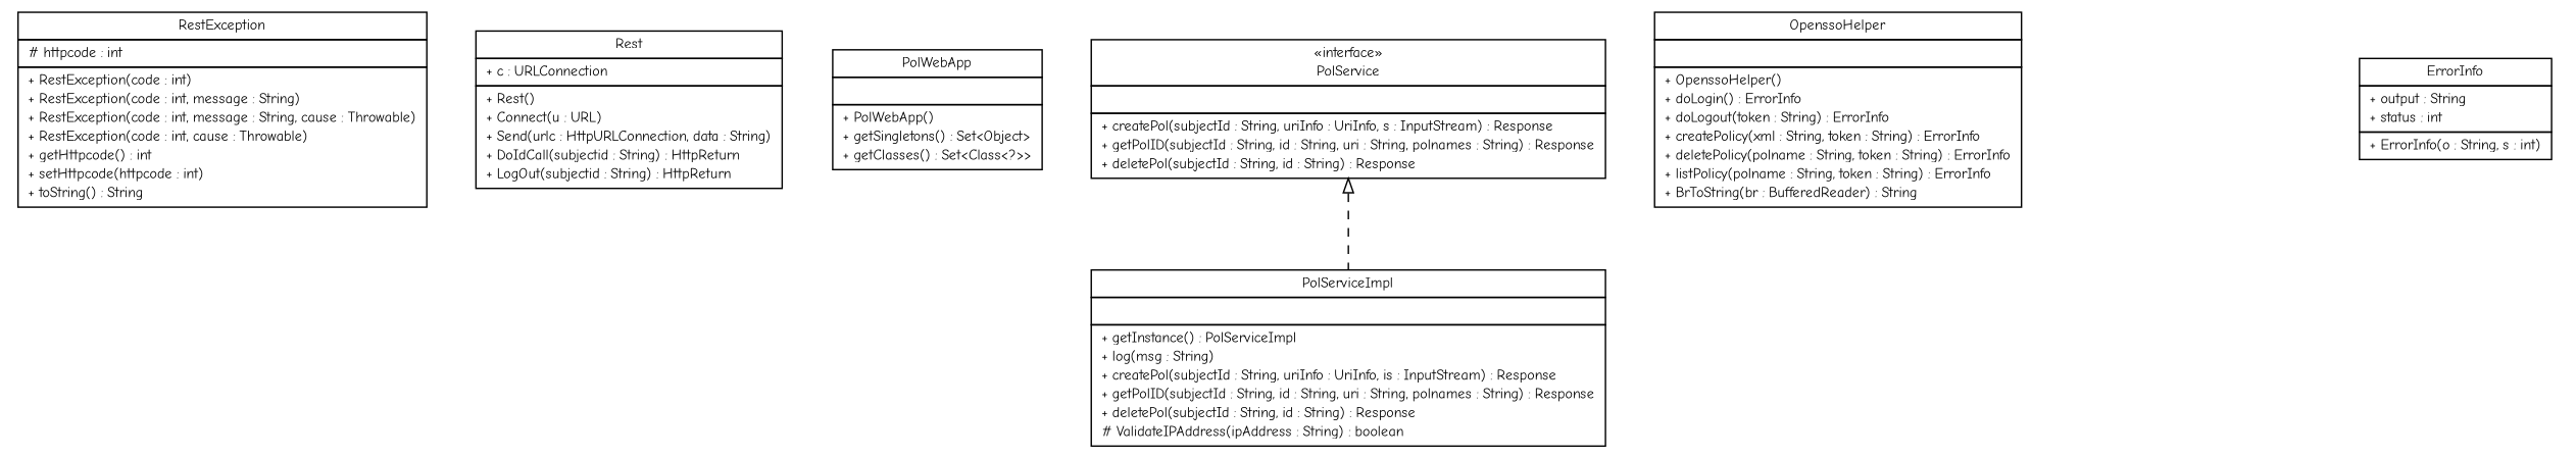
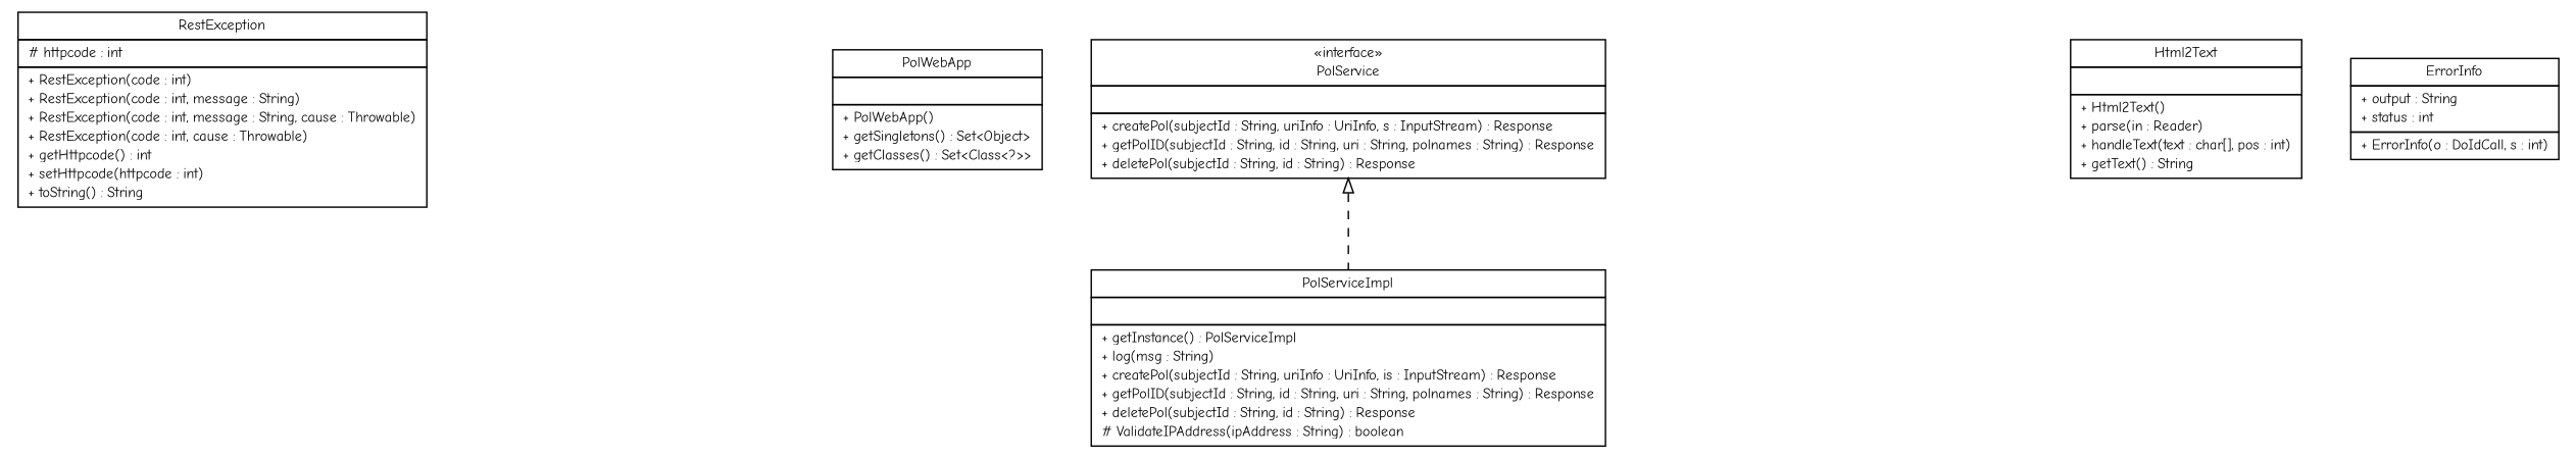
  digraph {
    fontname="Comic Neue"
    node [fontcolor=black fontname="Comic Neue" fontsize=10.0 shape=plaintext]
    n1 [label=<<table border="0" cellborder="1" cellspacing="0" cellpadding="2" port="p" href="./RestException.html"> 		<tr><td><table border="0" cellspacing="0" cellpadding="1"> 			<tr><td> RestException </td></tr> 		</table></td></tr> 		<tr><td><table border="0" cellspacing="0" cellpadding="1"> 			<tr><td align="left"> # httpcode : int </td></tr> 		</table></td></tr> 		<tr><td><table border="0" cellspacing="0" cellpadding="1"> 			<tr><td align="left"> + RestException(code : int) </td></tr> 			<tr><td align="left"> + RestException(code : int, message : String) </td></tr> 			<tr><td align="left"> + RestException(code : int, message : String, cause : Throwable) </td></tr> 			<tr><td align="left"> + RestException(code : int, cause : Throwable) </td></tr> 			<tr><td align="left"> + getHttpcode() : int </td></tr> 			<tr><td align="left"> + setHttpcode(httpcode : int) </td></tr> 			<tr><td align="left"> + toString() : String </td></tr> 		</table></td></tr> 		</table>>]
-   n2 [label=<<table border="0" cellborder="1" cellspacing="0" cellpadding="2" port="p" href="./Rest.html"> 		<tr><td><table border="0" cellspacing="0" cellpadding="1"> 			<tr><td> Rest </td></tr> 		</table></td></tr> 		<tr><td><table border="0" cellspacing="0" cellpadding="1"> 			<tr><td align="left"> + c : URLConnection </td></tr> 		</table></td></tr> 		<tr><td><table border="0" cellspacing="0" cellpadding="1"> 			<tr><td align="left"> + Rest() </td></tr> 			<tr><td align="left"> + Connect(u : URL) </td></tr> 			<tr><td align="left"> + Send(urlc : HttpURLConnection, data : String) </td></tr> 			<tr><td align="left"> + DoIdCall(subjectid : String) : HttpReturn </td></tr> 			<tr><td align="left"> + LogOut(subjectid : String) : HttpReturn </td></tr> 		</table></td></tr> 		</table>>]
    n3 [label=<<table border="0" cellborder="1" cellspacing="0" cellpadding="2" port="p" href="./PolWebApp.html"> 		<tr><td><table border="0" cellspacing="0" cellpadding="1"> 			<tr><td> PolWebApp </td></tr> 		</table></td></tr> 		<tr><td><table border="0" cellspacing="0" cellpadding="1"> 			<tr><td align="left">  </td></tr> 		</table></td></tr> 		<tr><td><table border="0" cellspacing="0" cellpadding="1"> 			<tr><td align="left"> + PolWebApp() </td></tr> 			<tr><td align="left"> + getSingletons() : Set&lt;Object&gt; </td></tr> 			<tr><td align="left"> + getClasses() : Set&lt;Class&lt;?&gt;&gt; </td></tr> 		</table></td></tr> 		</table>>]
    n4 [label=<<table border="0" cellborder="1" cellspacing="0" cellpadding="2" port="p" href="./PolServiceImpl.html"> 		<tr><td><table border="0" cellspacing="0" cellpadding="1"> 			<tr><td> PolServiceImpl </td></tr> 		</table></td></tr> 		<tr><td><table border="0" cellspacing="0" cellpadding="1"> 			<tr><td align="left">  </td></tr> 		</table></td></tr> 		<tr><td><table border="0" cellspacing="0" cellpadding="1"> 			<tr><td align="left"> + getInstance() : PolServiceImpl </td></tr> 			<tr><td align="left"> + log(msg : String) </td></tr> 			<tr><td align="left"> + createPol(subjectId : String, uriInfo : UriInfo, is : InputStream) : Response </td></tr> 			<tr><td align="left"> + getPolID(subjectId : String, id : String, uri : String, polnames : String) : Response </td></tr> 			<tr><td align="left"> + deletePol(subjectId : String, id : String) : Response </td></tr> 			<tr><td align="left"> # ValidateIPAddress(ipAddress : String) : boolean </td></tr> 		</table></td></tr> 		</table>>]
    n5 [label=<<table border="0" cellborder="1" cellspacing="0" cellpadding="2" port="p" href="./PolService.html"> 		<tr><td><table border="0" cellspacing="0" cellpadding="1"> 			<tr><td> &laquo;interface&raquo; </td></tr> 			<tr><td> PolService </td></tr> 		</table></td></tr> 		<tr><td><table border="0" cellspacing="0" cellpadding="1"> 			<tr><td align="left">  </td></tr> 		</table></td></tr> 		<tr><td><table border="0" cellspacing="0" cellpadding="1"> 			<tr><td align="left"> + createPol(subjectId : String, uriInfo : UriInfo, s : InputStream) : Response </td></tr> 			<tr><td align="left"> + getPolID(subjectId : String, id : String, uri : String, polnames : String) : Response </td></tr> 			<tr><td align="left"> + deletePol(subjectId : String, id : String) : Response </td></tr> 		</table></td></tr> 		</table>>]
-   n6 [label=<<table border="0" cellborder="1" cellspacing="0" cellpadding="2" port="p" href="./OpenssoHelper.html"> 		<tr><td><table border="0" cellspacing="0" cellpadding="1"> 			<tr><td> OpenssoHelper </td></tr> 		</table></td></tr> 		<tr><td><table border="0" cellspacing="0" cellpadding="1"> 			<tr><td align="left">  </td></tr> 		</table></td></tr> 		<tr><td><table border="0" cellspacing="0" cellpadding="1"> 			<tr><td align="left"> + OpenssoHelper() </td></tr> 			<tr><td align="left"> + doLogin() : ErrorInfo </td></tr> 			<tr><td align="left"> + doLogout(token : String) : ErrorInfo </td></tr> 			<tr><td align="left"> + createPolicy(xml : String, token : String) : ErrorInfo </td></tr> 			<tr><td align="left"> + deletePolicy(polname : String, token : String) : ErrorInfo </td></tr> 			<tr><td align="left"> + listPolicy(polname : String, token : String) : ErrorInfo </td></tr> 			<tr><td align="left"> + BrToString(br : BufferedReader) : String </td></tr> 		</table></td></tr> 		</table>>]
-   n8 [label=<<table border="0" cellborder="1" cellspacing="0" cellpadding="2" port="p" href="./ErrorInfo.html"> 		<tr><td><table border="0" cellspacing="0" cellpadding="1"> 			<tr><td> ErrorInfo </td></tr> 		</table></td></tr> 		<tr><td><table border="0" cellspacing="0" cellpadding="1"> 			<tr><td align="left"> + output : String </td></tr> 			<tr><td align="left"> + status : int </td></tr> 		</table></td></tr> 		<tr><td><table border="0" cellspacing="0" cellpadding="1"> 			<tr><td align="left"> + ErrorInfo(o : String, s : int) </td></tr> 		</table></td></tr> 		</table>>]
+   n7 [label=<<table border="0" cellborder="1" cellspacing="0" cellpadding="2" port="p" href="./Html2Text.html"> 		<tr><td><table border="0" cellspacing="0" cellpadding="1"> 			<tr><td> Html2Text </td></tr> 		</table></td></tr> 		<tr><td><table border="0" cellspacing="0" cellpadding="1"> 			<tr><td align="left">  </td></tr> 		</table></td></tr> 		<tr><td><table border="0" cellspacing="0" cellpadding="1"> 			<tr><td align="left"> + Html2Text() </td></tr> 			<tr><td align="left"> + parse(in : Reader) </td></tr> 			<tr><td align="left"> + handleText(text : char[], pos : int) </td></tr> 			<tr><td align="left"> + getText() : String </td></tr> 		</table></td></tr> 		</table>>]
+   n8 [label=<<table border="0" cellborder="1" cellspacing="0" cellpadding="2" port="p" href="./ErrorInfo.html"> 		<tr><td><table border="0" cellspacing="0" cellpadding="1"> 			<tr><td> ErrorInfo </td></tr> 		</table></td></tr> 		<tr><td><table border="0" cellspacing="0" cellpadding="1"> 			<tr><td align="left"> + output : String </td></tr> 			<tr><td align="left"> + status : int </td></tr> 		</table></td></tr> 		<tr><td><table border="0" cellspacing="0" cellpadding="1"> 			<tr><td align="left"> + ErrorInfo(o : DoIdCall, s : int) </td></tr> 		</table></td></tr> 		</table>>]
    n5 -> n4 [arrowtail=empty dir=back fontname="Comic Neue" fontsize=10 headport=p labelfontname=arial labelfontsize=10 style=dashed tailport=p]
  }
